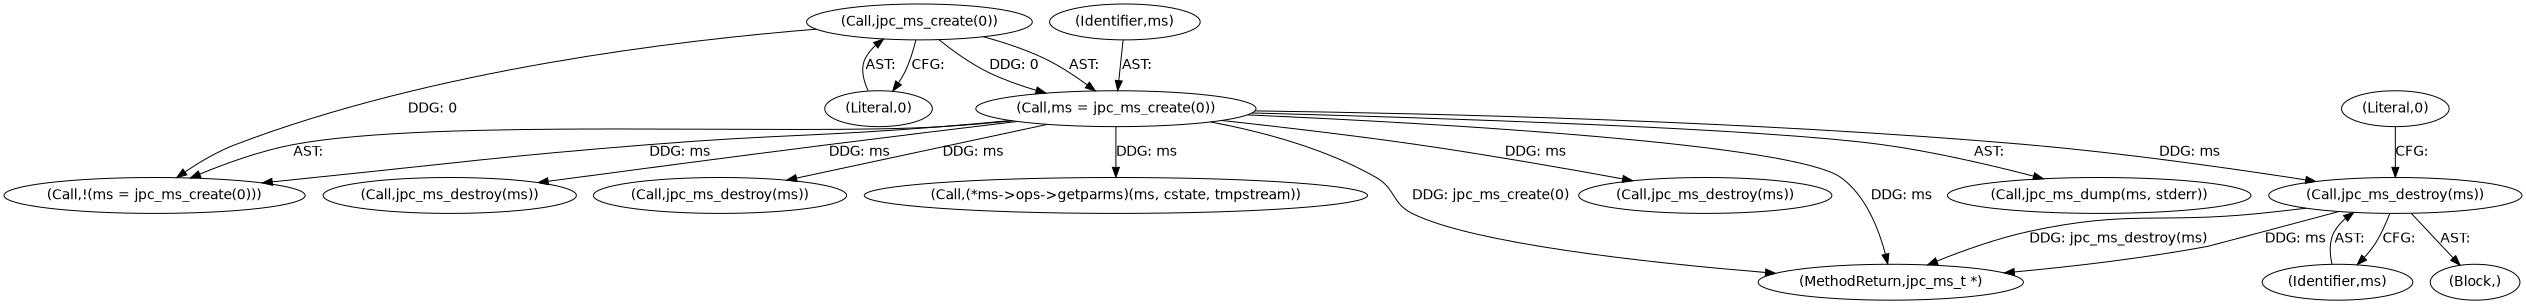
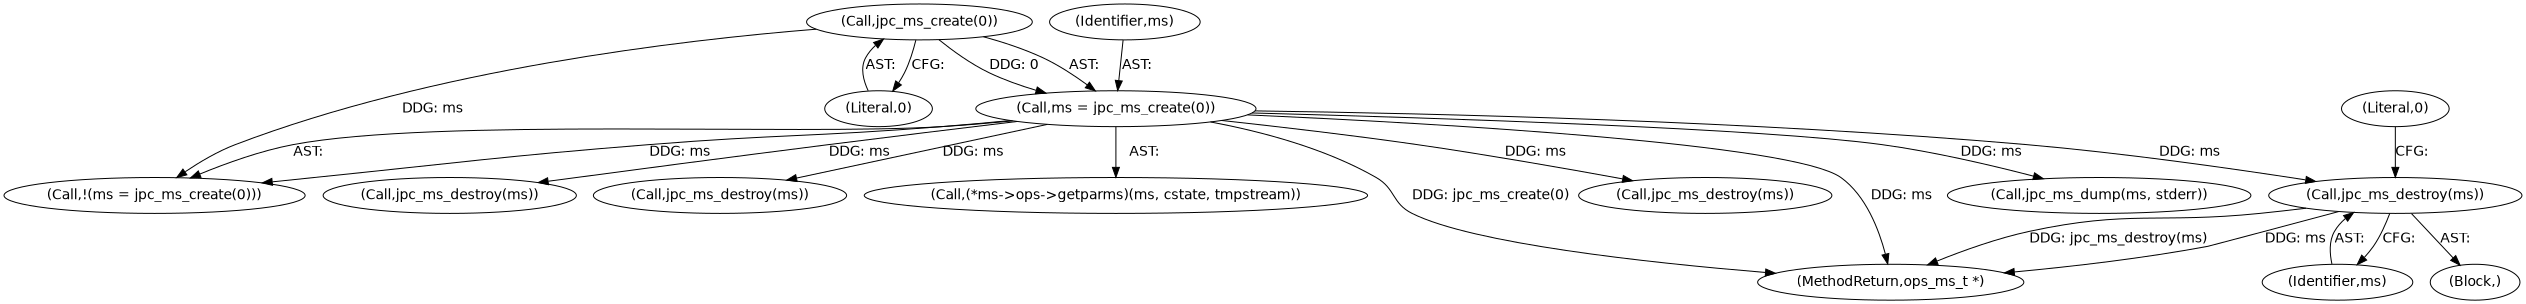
  digraph {
    fontname="DejaVu Sans"
    node [fontname="DejaVu Sans"]
    edge [fontname="DejaVu Sans"]
    n1 [label="(Call,jpc_ms_destroy(ms))"]
    n2 [label="(Identifier,ms)"]
-   n3 [label="(MethodReturn,jpc_ms_t *)"]
+   n3 [label="(MethodReturn,ops_ms_t *)"]
    n4 [label="(Block,)"]
    n5 [label="(Call,ms = jpc_ms_create(0))"]
    n6 [label="(Call,jpc_ms_destroy(ms))"]
    n7 [label="(Call,jpc_ms_dump(ms, stderr))"]
    n8 [label="(Call,!(ms = jpc_ms_create(0)))"]
    n9 [label="(Call,jpc_ms_destroy(ms))"]
    n10 [label="(Call,jpc_ms_destroy(ms))"]
    n11 [label="(Call,(*ms->ops->getparms)(ms, cstate, tmpstream))"]
    n12 [label="(Call,jpc_ms_create(0))"]
    n13 [label="(Literal,0)"]
    n14 [label="(Literal,0)"]
    n15 [label="(Identifier,ms)"]
    n1 -> n2 [label="CFG: "]
    n1 -> n3 [label="DDG: jpc_ms_destroy(ms)"]
    n1 -> n3 [label="DDG: ms"]
    n1 -> n4 [label="AST: "]
    n2 -> n1 [label="AST: "]
    n5 -> n1 [label="DDG: ms"]
    n5 -> n3 [label="DDG: jpc_ms_create(0)"]
    n5 -> n3 [label="DDG: ms"]
    n5 -> n6 [label="DDG: ms"]
-   n5 -> n7 [label="AST: "]
+   n5 -> n7 [label="DDG: ms"]
    n5 -> n8 [label="AST: "]
    n5 -> n8 [label="DDG: ms"]
    n5 -> n9 [label="DDG: ms"]
    n5 -> n10 [label="DDG: ms"]
-   n5 -> n11 [label="DDG: ms"]
+   n5 -> n11 [label="AST: "]
    n12 -> n5 [label="AST: "]
    n12 -> n5 [label="DDG: 0"]
-   n12 -> n8 [label="DDG: 0"]
+   n12 -> n8 [label="DDG: ms"]
    n12 -> n13 [label="CFG: "]
    n13 -> n12 [label="AST: "]
    n14 -> n1 [label="CFG: "]
    n15 -> n5 [label="AST: "]
  }
